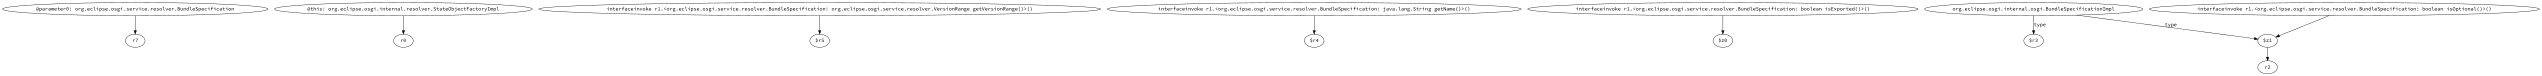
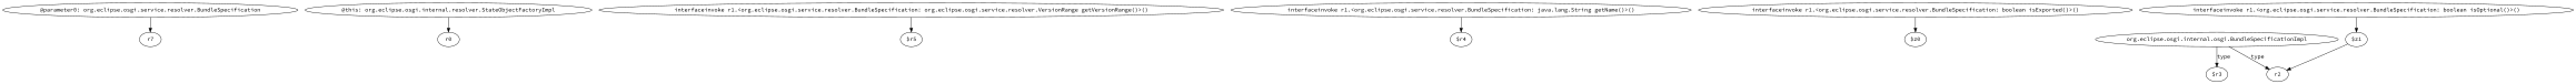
  digraph {
    fontname="Source Code Pro"
    node [fontname="Source Code Pro"]
    edge [fontname="Source Code Pro"]
    n1 [label="@parameter0: org.eclipse.osgi.service.resolver.BundleSpecification"]
    n2 [label=r7]
    n3 [label="@this: org.eclipse.osgi.internal.resolver.StateObjectFactoryImpl"]
    n4 [label=r0]
    n5 [label="interfaceinvoke r1.<org.eclipse.osgi.service.resolver.BundleSpecification: org.eclipse.osgi.service.resolver.VersionRange getVersionRange()>()"]
    n6 [label="$r5"]
    n7 [label="interfaceinvoke r1.<org.eclipse.osgi.service.resolver.BundleSpecification: java.lang.String getName()>()"]
    n8 [label="$r4"]
    n9 [label="interfaceinvoke r1.<org.eclipse.osgi.service.resolver.BundleSpecification: boolean isExported()>()"]
    n10 [label="$z0"]
    n11 [label="org.eclipse.osgi.internal.osgi.BundleSpecificationImpl"]
    n12 [label="$r3"]
    n13 [label=r2]
    n14 [label="interfaceinvoke r1.<org.eclipse.osgi.service.resolver.BundleSpecification: boolean isOptional()>()"]
    n15 [label="$z1"]
    n1 -> n2
    n3 -> n4
    n5 -> n6
    n7 -> n8
    n9 -> n10
    n11 -> n12 [label=type]
-   n11 -> n15 [label=type]
+   n11 -> n13 [label=type]
    n14 -> n15
    n15 -> n13
  }
